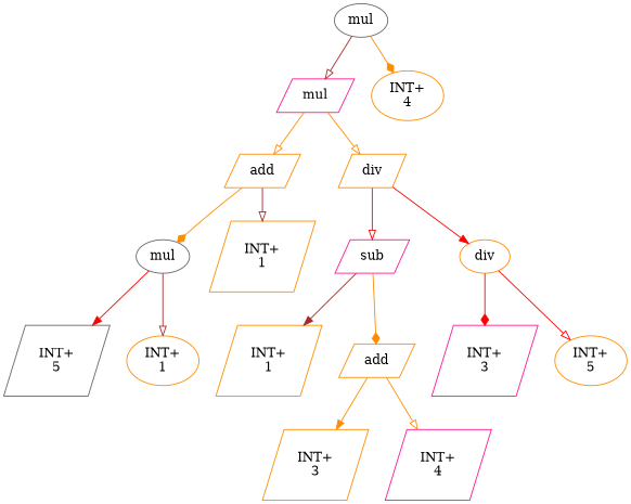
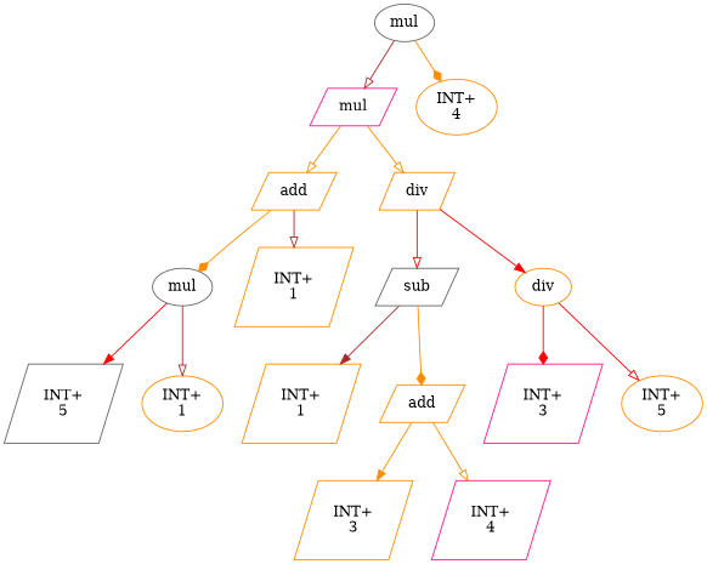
  digraph {
    node [shape=parallelogram color=darkorange]
    edge [color=darkorange arrowhead=onormal]
    n1 [label=mul shape=ellipse color=gray40]
    n2 [label=mul color=deeppink]
    n3 [label="INT+\n4" shape=ellipse]
    n4 [label=add]
    n5 [label=div]
    n6 [label=mul shape=ellipse color=gray40]
    n7 [label="INT+\n1"]
    n8 [label="INT+\n5" color=gray40]
    n9 [label="INT+\n1" shape=ellipse]
-   n10 [label=sub color=deeppink]
+   n10 [label=sub color=gray40]
    n11 [label=div shape=ellipse]
    n12 [label="INT+\n1"]
    n13 [label=add]
    n14 [label="INT+\n3"]
    n15 [label="INT+\n4" color=deeppink]
    n16 [label="INT+\n3" color=deeppink]
    n17 [label="INT+\n5" shape=ellipse]
    n1 -> n2 [color=brown]
    n1 -> n3 [arrowhead=diamond]
    n2 -> n4
    n2 -> n5
    n4 -> n6 [arrowhead=diamond]
    n4 -> n7 [color=brown]
    n5 -> n10 [color=red]
    n5 -> n11 [color=red arrowhead=normal]
    n6 -> n8 [color=red arrowhead=normal]
    n6 -> n9 [color=brown]
    n10 -> n12 [color=brown arrowhead=normal]
    n10 -> n13 [arrowhead=diamond]
    n11 -> n16 [color=red arrowhead=diamond]
    n11 -> n17 [color=red]
    n13 -> n14 [arrowhead=normal]
    n13 -> n15
  }
